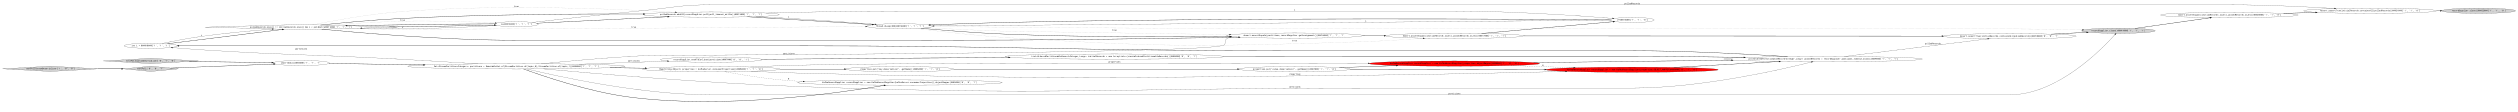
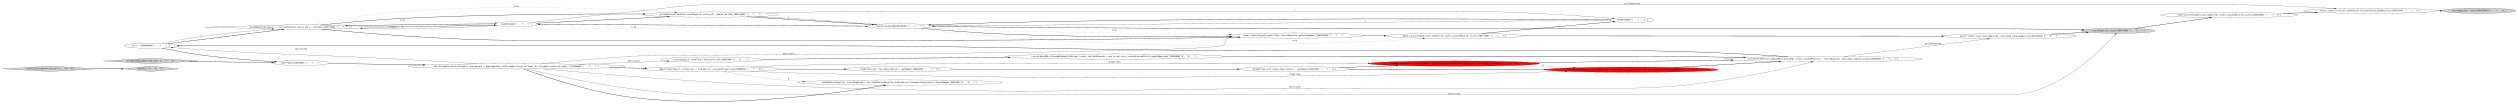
  digraph {
    fontname="Roboto Mono"
    rankdir=LR
    node [fillcolor=white fontname="Roboto Mono" shape=ellipse style=filled]
    edge [fontname="Roboto Mono" style=bold]
    n1 [label="int i = 0@@@10@@@['1', '1', '1']"]
    n2 [label="polledRecords.size() != initialRecords.size() && i < pollRetry@@@11@@@['1', '1', '1']" shape=diamond]
    n3 [label="i++@@@12@@@['1', '1', '1']"]
    n4 [label="Thread.sleep(200)@@@14@@@['1', '1', '1']"]
    n5 [label="Assert.assertEquals(partitions,recordSupplier.getAssignment())@@@16@@@['1', '1', '1']"]
    n6 [label="polledRecords.addAll(recordSupplier.poll(poll_timeout_millis))@@@13@@@['1', '1', '1']"]
    n7 [label="Assert.assertTrue(initialRecords.containsAll(polledRecords))@@@21@@@['1', '1', '0']"]
    n8 [label="Assert.assertEquals(initialRecords.size(),polledRecords.size())@@@20@@@['1', '1', '0']"]
    n9 [fillcolor=lightgray label="recordSupplier.close()@@@22@@@['1', '1', '0']"]
    n10 [label="i++@@@15@@@['1', '1', '0']"]
    n11 [fillcolor=lightgray label="recordSupplier.close()@@@19@@@['1', '1', '1']"]
    n12 [label="Assert.assertEquals(initialRecords.size(),polledRecords.size())@@@17@@@['1', '1', '1']"]
    n13 [label="Assert.assertTrue(initialRecords.containsAll(polledRecords))@@@18@@@['0', '0', '1']"]
    n14 [label="Set<StreamPartition<Integer>> partitions = ImmutableSet.of(StreamPartition.of(topic,0),StreamPartition.of(topic,1))@@@4@@@['1', '1', '1']"]
    n15 [label="recordSupplier.seekToEarliest(partitions)@@@7@@@['0', '0', '1']"]
    n16 [label="Map<String,Object> properties = kafkaServer.consumerProperties()@@@5@@@['1', '1', '0']"]
    n17 [label="List<OrderedPartitionableRecord<Integer,Long>> polledRecords = recordSupplier.poll(poll_timeout_millis)@@@9@@@['1', '1', '1']"]
    n18 [label="KafkaRecordSupplier recordSupplier = new KafkaRecordSupplier(kafkaServer.consumerProperties(),objectMapper)@@@5@@@['0', '0', '1']"]
    n19 [label="List<OrderedPartitionableRecord<Integer,Long>> initialRecords = new ArrayList<>(createOrderedPartitionableRecords())@@@8@@@['0', '0', '1']"]
    n20 [fillcolor=red label="KafkaRecordSupplier recordSupplier = new KafkaRecordSupplier(properties,OBJECT_MAPPER)@@@8@@@['0', '1', '0']"]
    n21 [fillcolor=red label="KafkaRecordSupplier recordSupplier = new KafkaRecordSupplier(properties,objectMapper)@@@8@@@['1', '0', '0']"]
    n22 [label="properties.put(\"key.deserializer\",.getName())@@@6@@@['1', '1', '0']"]
    n23 [fillcolor=lightgray label="testPollCustomDeserializer['0', '1', '0']" shape=diamond]
    n24 [label="insertData()@@@3@@@['1', '1', '1']"]
    n25 [label="properties.put(\"value.deserializer\",.getName())@@@7@@@['1', '1', '0']"]
    n26 [fillcolor=lightgray label="testPoll['0', '0', '1']" shape=diamond]
    n27 [fillcolor=lightgray label="testPollCustomDeserializer['1', '0', '0']" shape=diamond]
    n1 -> n2 [label=i style=solid]
    n1 -> n2
    n2 -> n3 [label=true style=dotted]
    n2 -> n3
    n2 -> n4 [label=true style=dotted]
    n2 -> n5
    n2 -> n6 [label=true style=dotted]
    n2 -> n6
    n3 -> n2 [label=i style=solid]
    n3 -> n2
    n3 -> n6
    n3 -> n7 [label=polledRecords style=solid]
+   n4 -> n3
    n4 -> n5 [label=true style=dotted]
    n4 -> n5
-   n4 -> n11 [style=dotted]
+   n4 -> n11
    n4 -> n12 [label=true style=dotted]
    n5 -> n12
    n6 -> n4 [label=i style=solid]
    n6 -> n4
    n6 -> n10 [label=i style=solid]
    n7 -> n9
    n8 -> n7
    n10 -> n4 [label=i style=solid]
    n10 -> n4
    n11 -> n8
    n12 -> n10
    n12 -> n13
    n13 -> n11
    n14 -> n1 [label=partitions style=solid]
    n14 -> n5 [label=partitions style=solid]
    n14 -> n11 [label=partitions style=solid]
    n14 -> n15 [label=partitions style=solid]
    n14 -> n16
    n14 -> n17 [label=partitions style=solid]
    n14 -> n18
    n15 -> n19
    n16 -> n18 [label=0 style=dashed]
    n16 -> n20 [label=properties style=solid]
    n16 -> n21 [label=properties style=solid]
    n16 -> n22
    n17 -> n1
    n17 -> n13 [label=polledRecords style=solid]
    n19 -> n17
    n20 -> n17
    n21 -> n17
    n21 -> n20 [label=0 style=dashed]
    n22 -> n25
    n23 -> n24
    n24 -> n14
    n25 -> n20
    n25 -> n21
-   n26 -> n24
+   n1 -> n24
    n27 -> n26
  }
